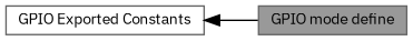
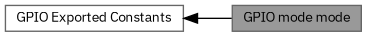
  digraph {
    rankdir=LR
    fontname="IBM Plex Sans"
    node [fontname="IBM Plex Sans" fontsize=10 shape=box style=filled]
    n1 [color=grey40 fillcolor=white height=0.2 label="GPIO Exported Constants" width=0.4]
-   n2 [color=gray40 fillcolor=grey60 fontcolor=black height=0.2 label="GPIO mode define" width=0.4]
+   n2 [color=gray40 fillcolor=grey60 fontcolor=black height=0.2 label="GPIO mode mode" width=0.4]
    n1 -> n2 [dir=back fontname="IBM Plex Sans" fontsize=10 labelfontname=Helvetica labelfontsize=10 shape=plaintext style=solid]
  }
